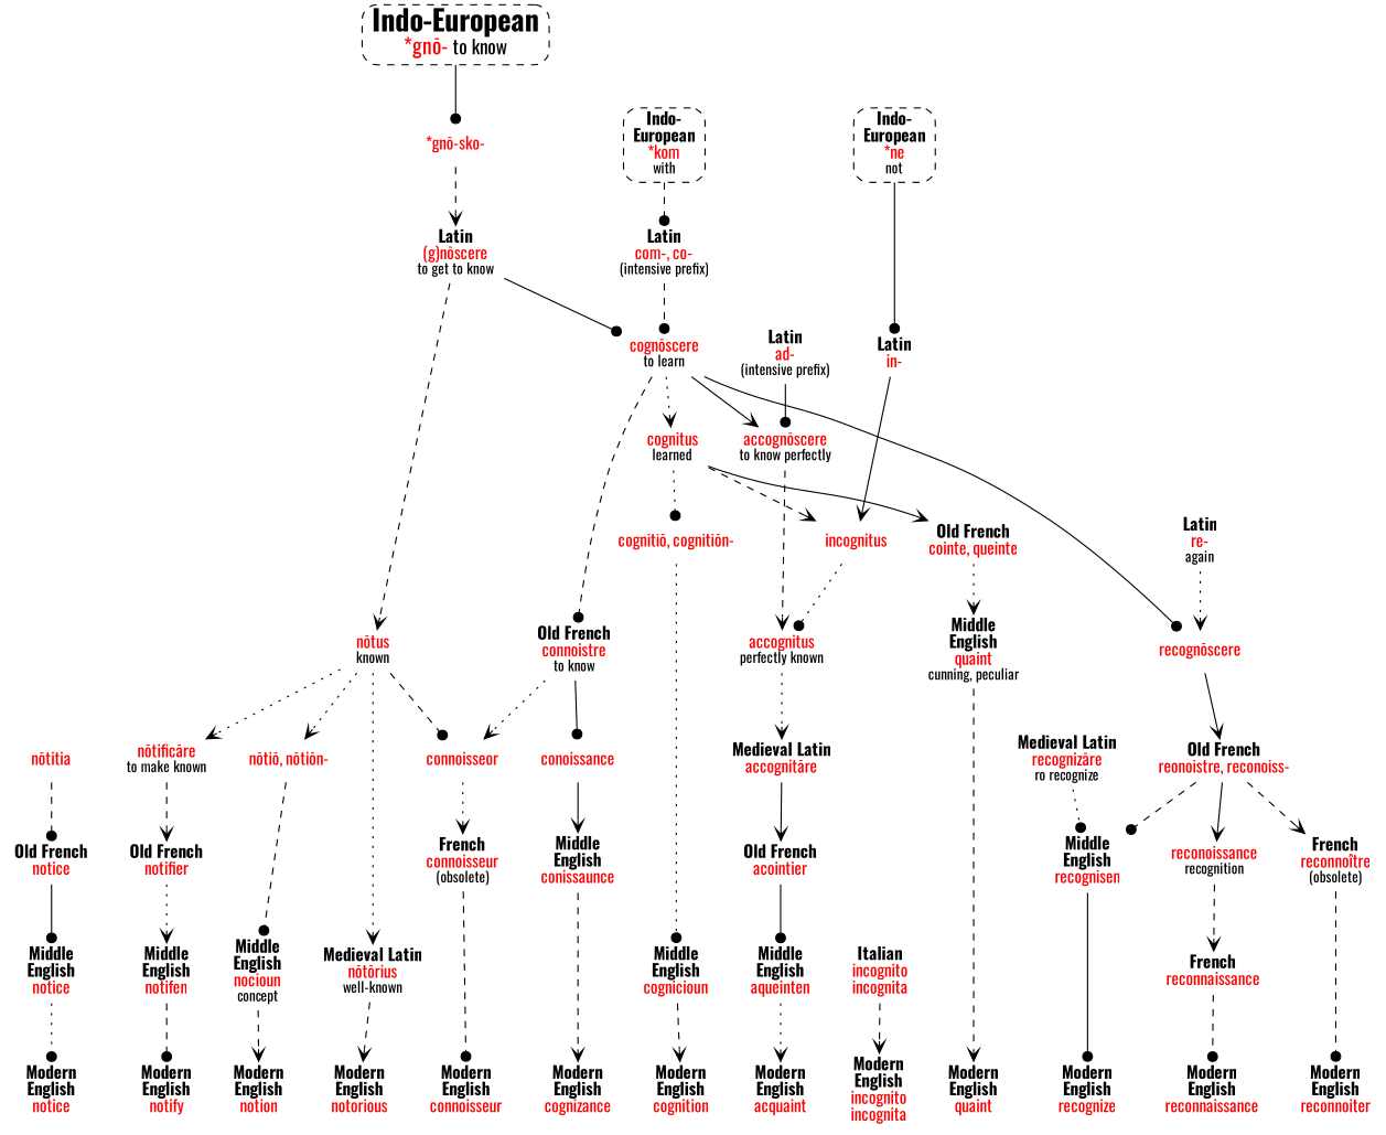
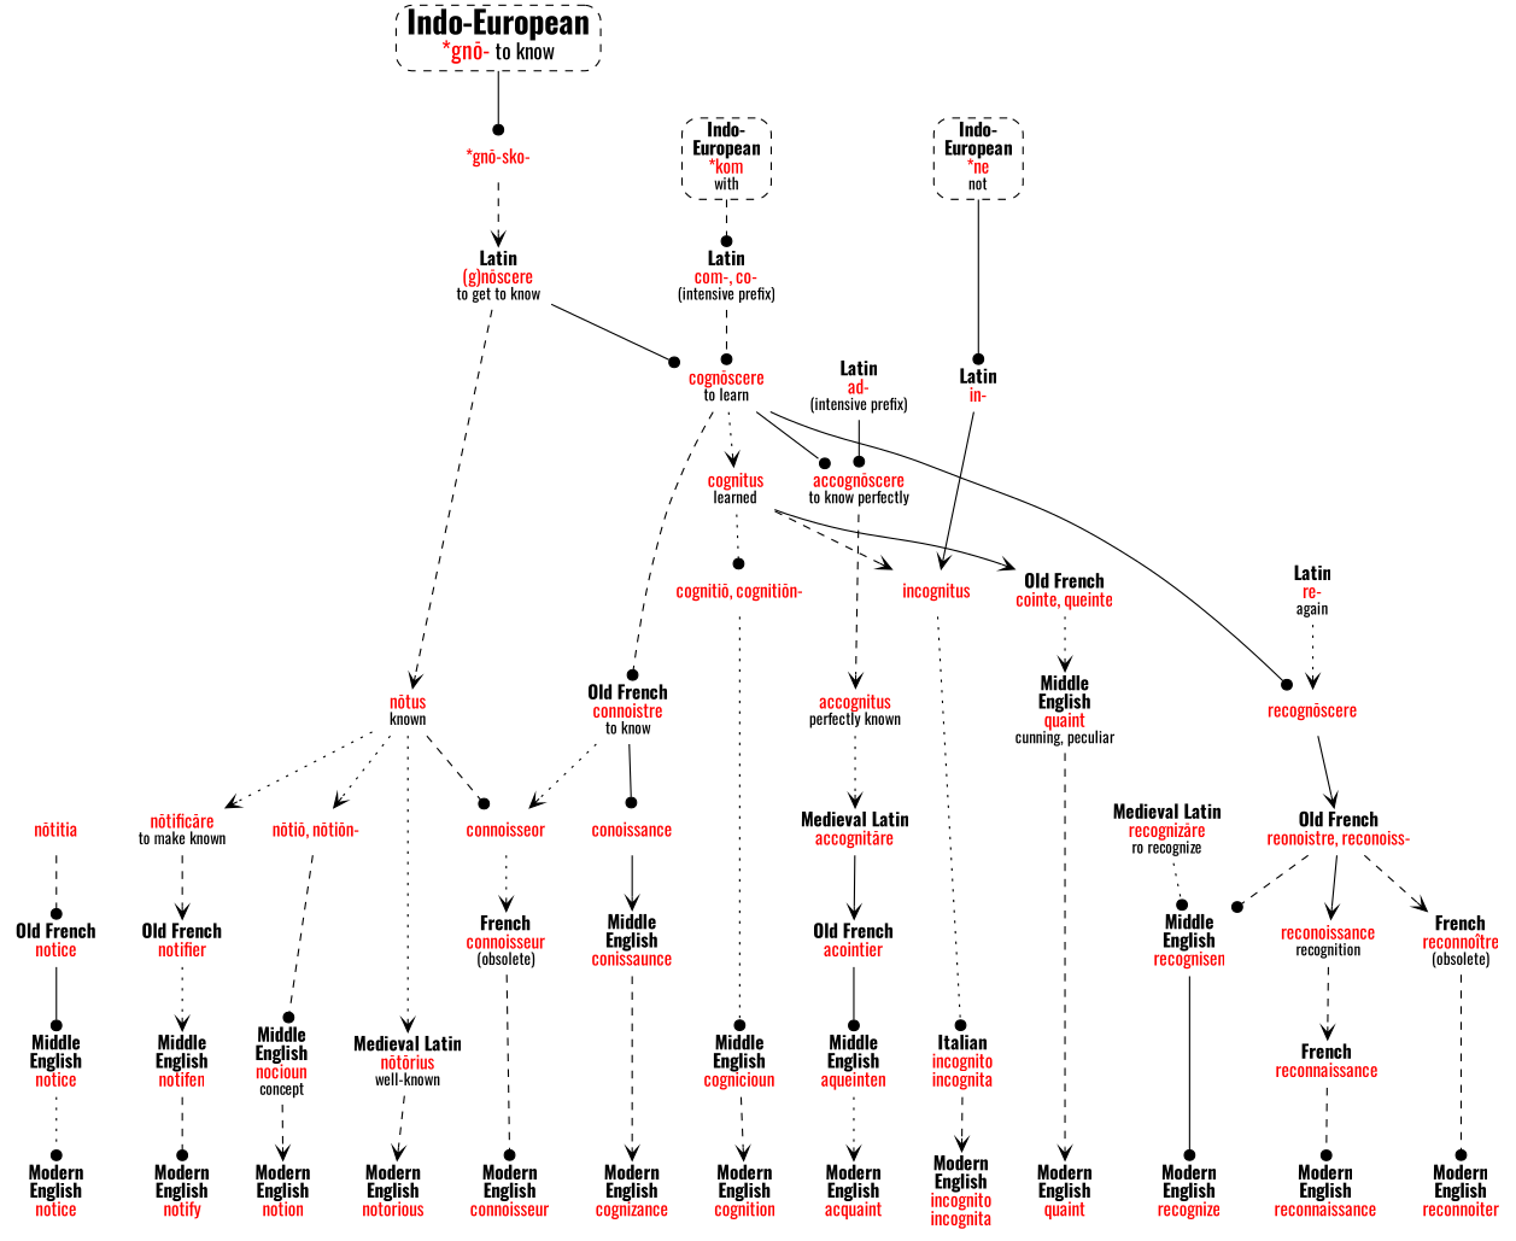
  strict digraph {
    fontname=Oswald
    node [fontname=Oswald shape=none]
    edge [arrowhead=vee fontname=Oswald style=dashed]
    n1 [label=<<b>Modern<br/>English</b><br/><font color="red">notice</font>>]
    n2 [label=<<b>Modern<br/>English</b><br/><font color="red">notify</font>>]
    n3 [label=<<b>Modern<br/>English</b><br/><font color="red">notion</font>>]
    n4 [label=<<b>Modern<br/>English</b><br/><font color="red">notorious</font>>]
    n5 [label=<<b>Modern<br/>English</b><br/><font color="red">cognition</font>>]
    n6 [label=<<b>Modern<br/>English</b><br/><font color="red">cognizance</font>>]
    n7 [label=<<b>Modern<br/>English</b><br/><font color="red">connoisseur</font>>]
    n8 [label=<<b>Modern<br/>English</b><br/><font color="red">acquaint</font>>]
    n9 [label=<<b>Modern<br/>English</b><br/><font color="red">incognito<br/>incognita</font>>]
    n10 [label=<<b>Modern<br/>English</b><br/><font color="red">quaint</font>>]
    n11 [label=<<b>Modern<br/>English</b><br/><font color="red">recognize</font>>]
    n12 [label=<<b>Modern<br/>English</b><br/><font color="red">reconnaissance</font>>]
    n13 [label=<<b>Modern<br/>English</b><br/><font color="red">reconnoiter</font>>]
    n14 [label=<<font color="red">*gnō-sko-</font>>]
    n15 [label=<<b>Indo-<br/>European</b><br/><font color="red">*kom</font><br/><font point-size="12">with</font>> shape=box style="dashed,rounded"]
    n16 [label=<<b>Indo-<br/>European</b><br/><font color="red">*ne</font><br/><font point-size="12">not</font>> shape=box style="dashed,rounded"]
    n17 [label=<<b>Latin</b><br/><font color="red">(g)nōscere</font><br/><font point-size="12">to get to know</font>>]
    n18 [label=<<b>Latin</b><br/><font color="red">com-, co-</font><br/><font point-size="12">(intensive prefix)</font>>]
    n19 [label=<<b>Latin</b><br/><font color="red">in-</font>>]
    n20 [label=<<font point-size="24"><b>Indo-European</b></font><br/><font point-size="18" color="red">*gnō- </font><font point-size="16">to know</font>> shape=box style="dashed,rounded"]
    n21 [label=<<font color="red">nōtus</font><br/><font point-size="12">known</font>>]
    n22 [label=<<font color="red">cognōscere</font><br/><font point-size="12">to learn</font>>]
    n23 [label=<<font color="red">nōtificāre</font><br/><font point-size="12">to make known</font>>]
    n24 [label=<<font color="red">nōtiō, nōtiōn-</font>>]
    n25 [label=<<b>Medieval Latin</b><br/><font color="red">nōtōrius</font><br/><font point-size="12">well-known</font>>]
    n26 [label=<<font color="red">connoisseor</font>>]
    n27 [label=<<font color="red">cognitus</font><br/><font point-size="12">learned</font>>]
    n28 [label=<<b>Old French</b><br/><font color="red">connoistre</font><br/><font point-size="12">to know</font>>]
    n29 [label=<<font color="red">accognōscere</font><br/><font point-size="12">to know perfectly</font>>]
    n30 [label=<<font color="red">recognōscere</font>>]
    n31 [label=<<font color="red">nōtitia</font>>]
    n32 [label=<<b>Old French</b><br/><font color="red">notice</font>>]
    n33 [label=<<b>Old French</b><br/><font color="red">notifier</font>>]
    n34 [label=<<b>Middle<br/>English</b><br/><font color="red">nocioun</font><br/><font point-size="12">concept</font>>]
    n35 [label=<<b>Middle<br/>English</b><br/><font color="red">notice</font>>]
    n36 [label=<<b>Middle<br/>English</b><br/><font color="red">notifen</font>>]
    n37 [label=<<font color="red">cognitiō, cognitiōn-</font>>]
    n38 [label=<<font color="red">incognitus</font>>]
    n39 [label=<<b>Old French</b><br/><font color="red">cointe, queinte</font>>]
    n40 [label=<<font color="red">conoissance</font>>]
    n41 [label=<<font color="red">accognitus</font><br/><font point-size="12">perfectly known</font>>]
    n42 [label=<<b>Old French</b><br/><font color="red">reonoistre, reconoiss-</font>>]
    n43 [label=<<b>Middle<br/>English</b><br/><font color="red">cognicioun</font>>]
    n44 [label=<<b>Italian</b><br/><font color="red">incognito<br/>incognita</font>>]
    n45 [label=<<b>Middle<br/>English</b><br/><font color="red">quaint</font><br/><font point-size="12">cunning, peculiar</font>>]
    n46 [label=<<b>Middle<br/>English</b><br/><font color="red">conissaunce</font>>]
    n47 [label=<<b>French</b><br/><font color="red">connoisseur</font><br/><font point-size="12">(obsolete)</font>>]
    n48 [label=<<b>Latin</b><br/><font color="red">ad-</font><br/><font point-size="12">(intensive prefix)</font>>]
    n49 [label=<<b>Medieval Latin</b><br/><font color="red">accognitāre</font>>]
    n50 [label=<<b>Old French</b><br/><font color="red">acointier</font>>]
    n51 [label=<<b>Middle<br/>English</b><br/><font color="red">aqueinten</font>>]
    n52 [label=<<b>Latin</b><br/><font color="red">re-</font><br/><font point-size="12">again</font>>]
    n53 [label=<<b>Middle<br/>English</b><br/><font color="red">recognisen</font>>]
    n54 [label=<<font color="red">reconoissance</font><br/><font point-size="12">recognition</font>>]
    n55 [label=<<b>French</b><br/><font color="red">reconnoître</font><br/><font point-size="12">(obsolete)</font>>]
    n56 [label=<<b>French</b><br/><font color="red">reconnaissance</font>>]
    n57 [label=<<b>Medieval Latin</b><br/><font color="red">recognizāre</font><br/><font point-size="12">ro recognize</font>>]
    subgraph sub_1 {
      rank=sink
      n1
      n2
      n3
      n4
      n5
      n6
      n7
      n8
      n9
      n10
      n11
      n12
      n13
    }
    subgraph sub_2 {
      rank=same
      n14
      n15
      n16
    }
    n14 -> n17
    n15 -> n18 [arrowhead=dot]
    n16 -> n19 [arrowhead=dot style=solid]
    n17 -> n21
    n17 -> n22 [arrowhead=dot style=solid]
    n18 -> n22 [arrowhead=dot]
    n19 -> n38 [style=solid]
    n20 -> n14 [arrowhead=dot style=solid]
    n21 -> n23 [style=dotted]
    n21 -> n24 [style=dotted]
    n21 -> n25 [style=dotted]
    n21 -> n26 [arrowhead=dot]
    n22 -> n27 [style=dotted]
    n22 -> n28 [arrowhead=dot]
-   n22 -> n29 [style=solid]
+   n22 -> n29 [arrowhead=dot style=solid]
    n22 -> n30 [arrowhead=dot style=solid]
    n23 -> n33
    n24 -> n34 [arrowhead=dot]
    n25 -> n4
    n26 -> n47 [style=dotted]
    n27 -> n37 [arrowhead=dot style=dotted]
    n27 -> n38
    n27 -> n39 [style=solid]
    n28 -> n26 [style=dotted]
    n28 -> n40 [arrowhead=dot style=solid]
    n29 -> n41
    n30 -> n42 [style=solid]
    n31 -> n32 [arrowhead=dot]
    n32 -> n35 [arrowhead=dot style=solid]
    n33 -> n36 [style=dotted]
    n34 -> n3
    n35 -> n1 [arrowhead=dot style=dotted]
    n36 -> n2 [arrowhead=dot]
    n37 -> n43 [arrowhead=dot style=dotted]
-   n38 -> n41 [arrowhead=dot style=dotted]
+   n38 -> n44 [arrowhead=dot style=dotted]
    n39 -> n45 [style=dotted]
    n40 -> n46 [style=solid]
    n41 -> n49 [style=dotted]
    n42 -> n53 [arrowhead=dot]
    n42 -> n54 [style=solid]
    n42 -> n55
    n43 -> n5
    n44 -> n9
    n45 -> n10
    n46 -> n6
    n47 -> n7 [arrowhead=dot]
    n48 -> n29 [arrowhead=dot style=solid]
    n49 -> n50 [style=solid]
    n50 -> n51 [arrowhead=dot style=solid]
    n51 -> n8 [style=dotted]
    n52 -> n30 [style=dotted]
    n53 -> n11 [arrowhead=dot style=solid]
    n54 -> n56
    n55 -> n13 [arrowhead=dot]
    n56 -> n12 [arrowhead=dot]
    n57 -> n53 [arrowhead=dot style=dotted]
  }
